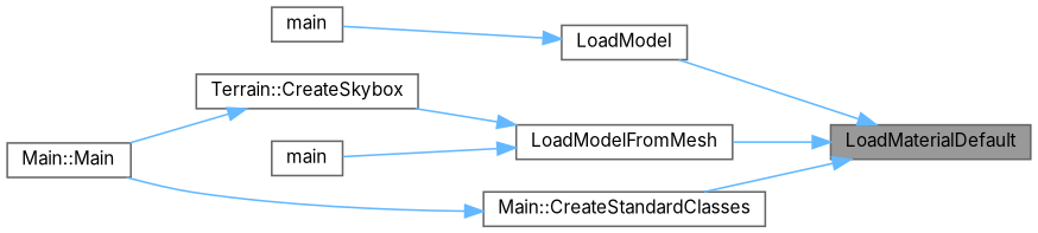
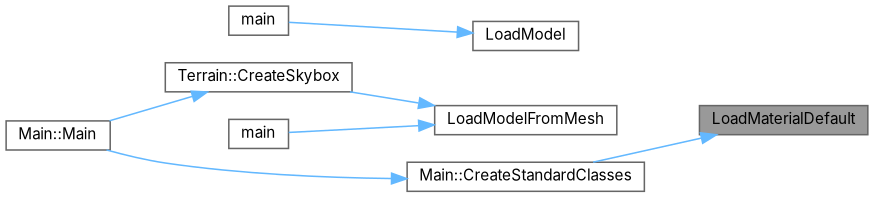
  digraph {
    fontname=Inter
    rankdir=RL
    node [color=grey40 fillcolor=white fontname=Inter fontsize=10 shape=box style=filled]
    edge [color=steelblue1 dir=back fontname=Inter fontsize=10 labelfontname=Helvetica labelfontsize=10 style=solid]
    n1 [color=gray40 fillcolor=grey60 fontcolor=black height=0.2 label=LoadMaterialDefault width=0.4]
    n2 [height=0.2 label=LoadModel width=0.4]
    n3 [height=0.2 label=LoadModelFromMesh width=0.4]
    n4 [height=0.2 label="Main::CreateStandardClasses" width=0.4]
    n5 [height=0.2 label=main width=0.4]
    n6 [height=0.2 label="Terrain::CreateSkybox" width=0.4]
    n7 [height=0.2 label=main width=0.4]
    n8 [height=0.2 label="Main::Main" width=0.4]
-   n1 -> n2
-   n1 -> n3
    n1 -> n4
    n2 -> n5
    n3 -> n6
    n3 -> n7
    n4 -> n8
    n6 -> n8
  }
